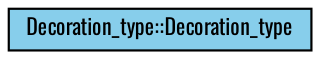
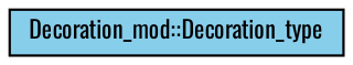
  digraph {
    rankdir=LR
    fontname=Oswald
-   n1 [color=black fillcolor=skyblue fontname=Oswald fontsize=10 height=0.2 label="Decoration_type::Decoration_type" shape=box style=filled width=0.4]
+   n1 [color=black fillcolor=skyblue fontname=Oswald fontsize=10 height=0.2 label="Decoration_mod::Decoration_type" shape=box style=filled width=0.4]
  }
